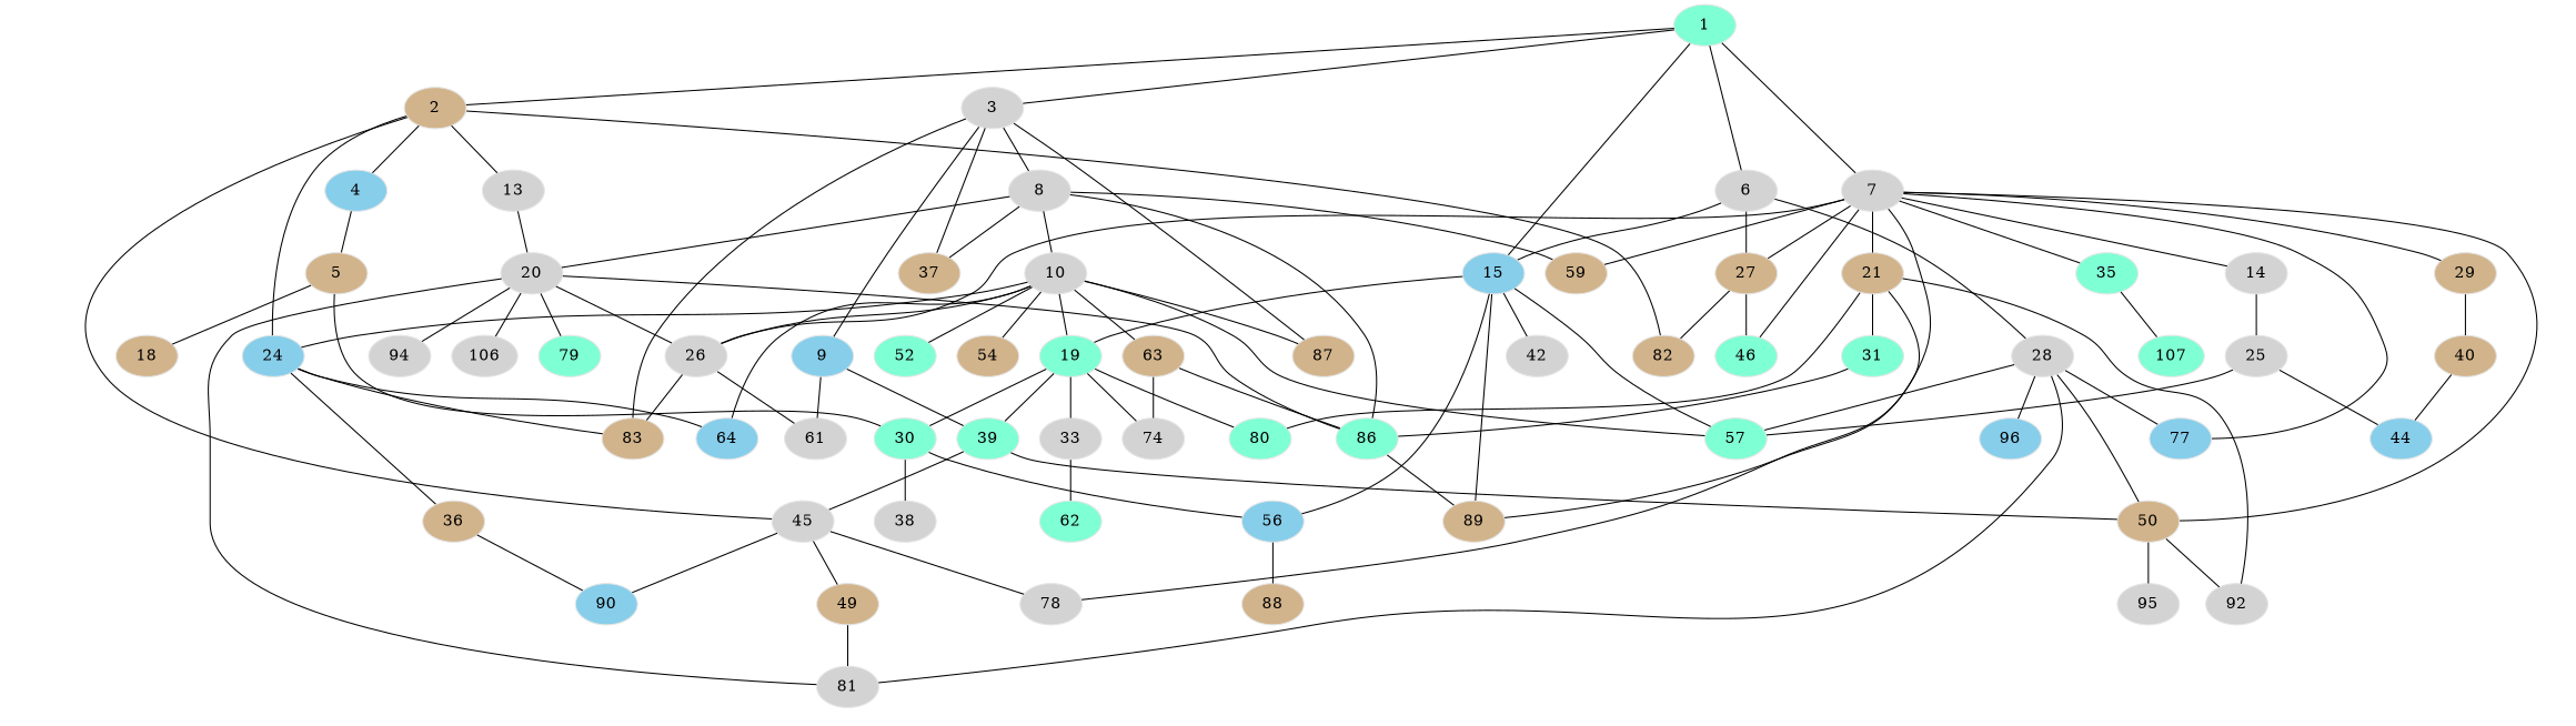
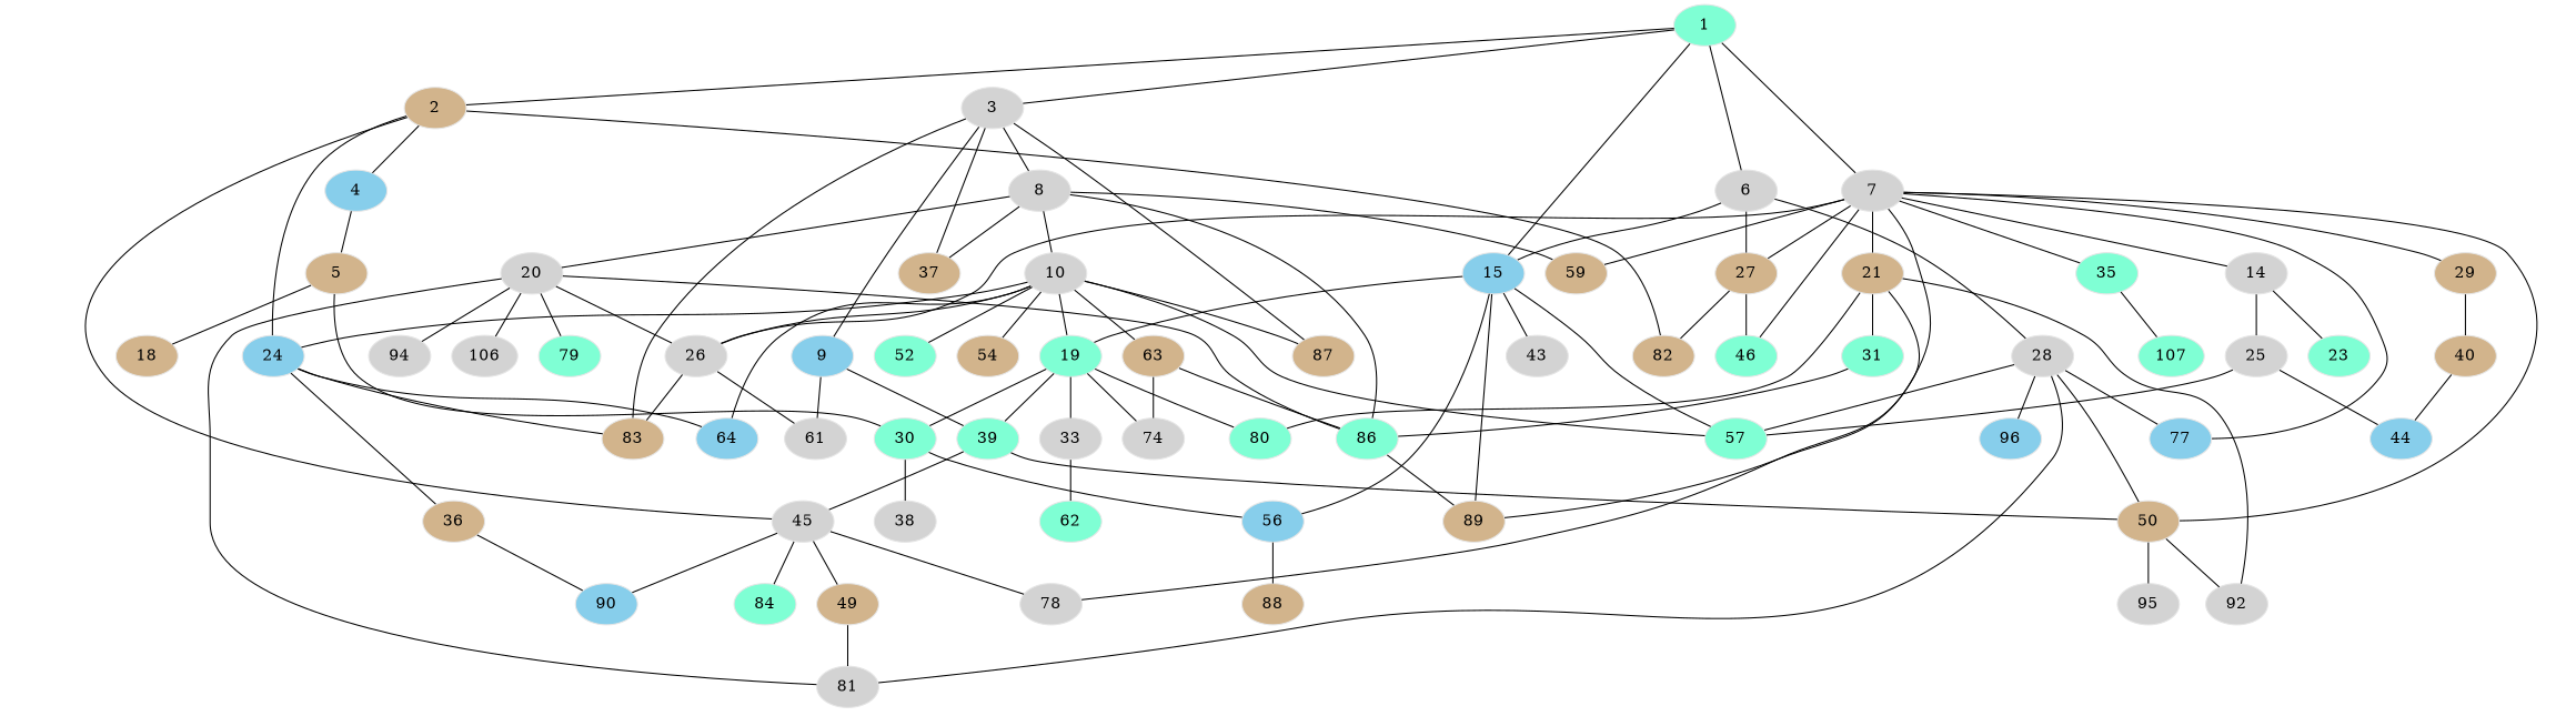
  graph {
    node [color=gray90 fillcolor=lightgrey style=filled]
    1 [fillcolor=aquamarine super="+108"]
    2 [fillcolor=tan super="+70"]
    3 [super="+55"]
    6 [super="+17"]
    7 [super="+12"]
    15 [fillcolor=skyblue super="+58"]
    4 [fillcolor=skyblue]
-   13 [super="+16"]
    24 [fillcolor=skyblue super="+68"]
    45 [super="+104"]
    82 [fillcolor=tan]
    8 [super="+32"]
    9 [fillcolor=skyblue super="+47"]
    37 [fillcolor=tan super="+69"]
    83 [fillcolor=tan]
    87 [fillcolor=tan]
    27 [fillcolor=tan super="+102"]
    28 [super="+73"]
    14
    21 [fillcolor=tan super="+34"]
    26 [super="+71"]
    29 [fillcolor=tan super="+72"]
    35 [fillcolor=aquamarine super="+85"]
    46 [fillcolor=aquamarine super="+75"]
    50 [fillcolor=tan super="+60"]
    59 [fillcolor=tan]
    77 [fillcolor=skyblue]
    89 [fillcolor=tan]
    19 [fillcolor=aquamarine super="+41"]
    57 [fillcolor=aquamarine super="+97"]
-   43 [label=42]
+   43
    56 [fillcolor=skyblue super="+66"]
    5 [fillcolor=tan super="+22"]
    20 [super="+51"]
    64 [fillcolor=skyblue]
    36 [fillcolor=tan super="+99"]
    78
    90 [fillcolor=skyblue]
    49 [fillcolor=tan]
+   84 [fillcolor=aquamarine]
    10 [super="+11"]
    86 [fillcolor=aquamarine super="+91"]
    39 [fillcolor=aquamarine super="+65"]
    61 [super="+98"]
    18 [fillcolor=tan]
    30 [fillcolor=aquamarine super="+105"]
    38
    81 [super="+100"]
    96 [fillcolor=skyblue]
+   23 [fillcolor=aquamarine super="+53"]
    25 [super="+48"]
    80 [fillcolor=aquamarine]
    31 [fillcolor=aquamarine]
    92 [super="+93"]
    40 [fillcolor=tan super="+67"]
    107 [fillcolor=aquamarine]
    95
    52 [fillcolor=aquamarine]
    54 [fillcolor=tan]
    63 [fillcolor=tan]
    79 [fillcolor=aquamarine]
    94 [super="+103"]
    106
    33 [super="+42"]
    74 [super="+76"]
    44 [fillcolor=skyblue super="+101"]
    88 [fillcolor=tan]
    62 [fillcolor=aquamarine]
    1 -- 2
    1 -- 3
    1 -- 6
    1 -- 7 [weight=2]
    1 -- 15
    2 -- 4
-   2 -- 13
    2 -- 24
    2 -- 45
    2 -- 82
    3 -- 8
    3 -- 9
    3 -- 37
    3 -- 83
    3 -- 87
    6 -- 15
    6 -- 27
    6 -- 28
    7 -- 27
    7 -- 14
    7 -- 21
    7 -- 26
    7 -- 29
    7 -- 35
    7 -- 46
    7 -- 50
    7 -- 59
    7 -- 77
    7 -- 89
    15 -- 89
    15 -- 19
    15 -- 57
    15 -- 43
    15 -- 56
    4 -- 5
-   13 -- 20
    24 -- 83
    24 -- 64
    24 -- 36
    45 -- 78
    45 -- 90
    45 -- 49
+   45 -- 84
    8 -- 37
    8 -- 59
    8 -- 20
    8 -- 10
    8 -- 86
    9 -- 39
    9 -- 61
    27 -- 82
    27 -- 46
    28 -- 50
    28 -- 77
    28 -- 57
    28 -- 81
    28 -- 96
+   14 -- 23
    14 -- 25
    21 -- 78
    21 -- 80
    21 -- 31
    21 -- 92
    26 -- 83
    26 -- 61
    29 -- 40
    35 -- 107
    50 -- 92
    50 -- 95
    19 -- 39
    19 -- 30
    19 -- 80
    19 -- 33
    19 -- 74 [weight=2]
    56 -- 88
    5 -- 18
    5 -- 30
    20 -- 26
    20 -- 86
    20 -- 81
    20 -- 79
    20 -- 94
    20 -- 106
    36 -- 90
    49 -- 81
    10 -- 24
    10 -- 87
    10 -- 26
    10 -- 19
    10 -- 57
    10 -- 64
    10 -- 52
    10 -- 54
    10 -- 63
    86 -- 89
    39 -- 45
    39 -- 50
    30 -- 56
    30 -- 38
    25 -- 57
    25 -- 44
    31 -- 86
    40 -- 44
    63 -- 86
    63 -- 74
    33 -- 62
  }
